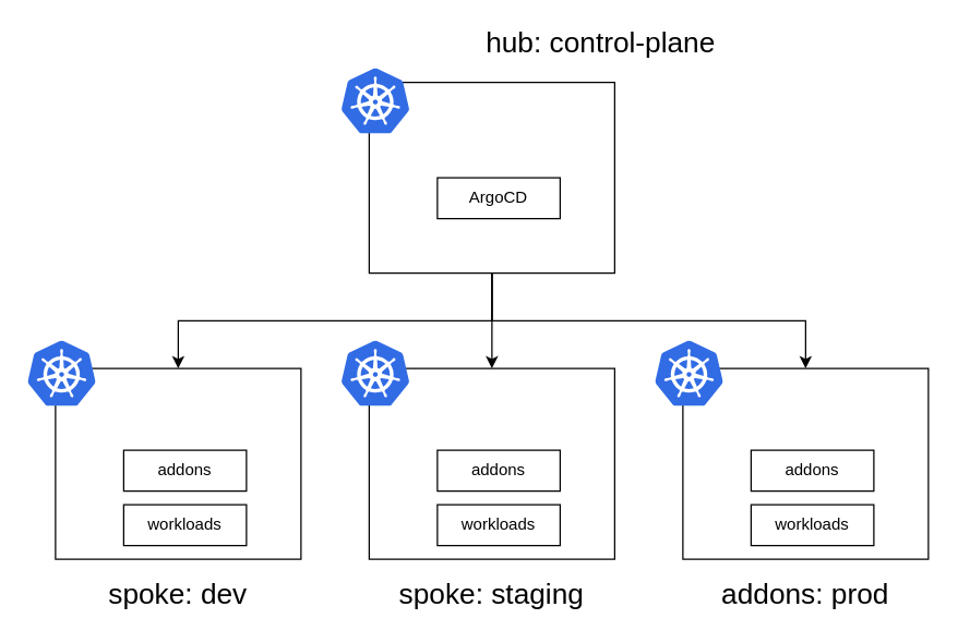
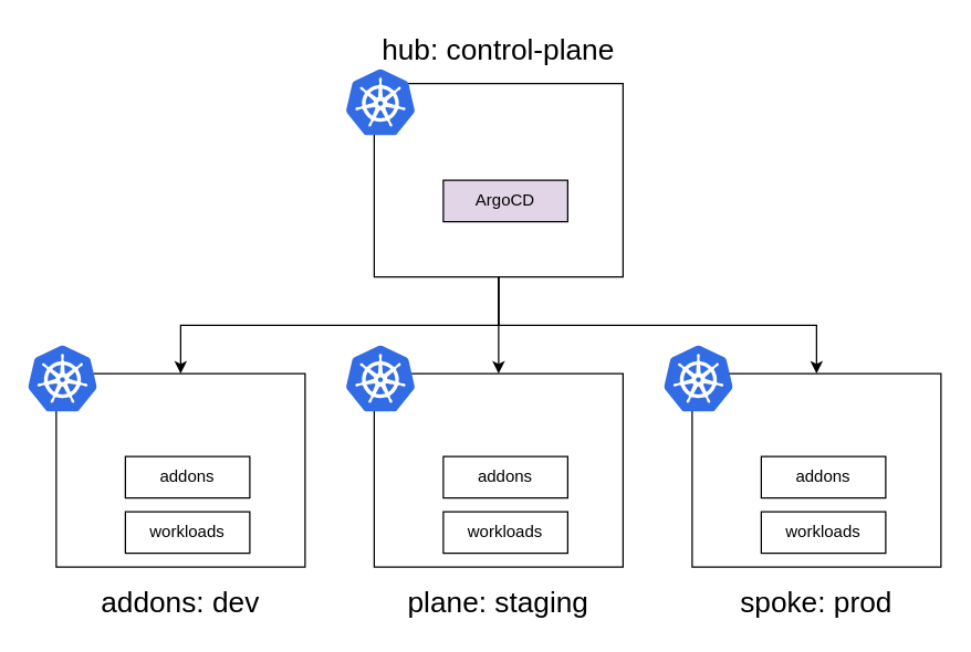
  <mxCell id="0" />
  <mxCell id="1" parent="0" />
  <mxCell id="2" value="" style="rounded=0;whiteSpace=wrap;html=1;" parent="1" vertex="1"><mxGeometry x="40" y="270" width="180" height="140" as="geometry" /></mxCell>
  <mxCell id="3" value="addons" style="rounded=0;whiteSpace=wrap;html=1;" parent="1" vertex="1"><mxGeometry x="90" y="330" width="90" height="30" as="geometry" /></mxCell>
  <mxCell id="4" value="workloads" style="rounded=0;whiteSpace=wrap;html=1;" parent="1" vertex="1"><mxGeometry x="90" y="370" width="90" height="30" as="geometry" /></mxCell>
  <mxCell id="5" style="edgeStyle=orthogonalEdgeStyle;rounded=0;orthogonalLoop=1;jettySize=auto;html=1;entryX=0.5;entryY=0;entryDx=0;entryDy=0;fontSize=21;exitX=0.5;exitY=1;exitDx=0;exitDy=0;" parent="1" source="8" target="2" edge="1"><mxGeometry relative="1" as="geometry" /></mxCell>
  <mxCell id="6" style="edgeStyle=orthogonalEdgeStyle;rounded=0;orthogonalLoop=1;jettySize=auto;html=1;entryX=0.5;entryY=0;entryDx=0;entryDy=0;fontSize=21;" parent="1" source="8" target="9" edge="1"><mxGeometry relative="1" as="geometry" /></mxCell>
  <mxCell id="7" style="edgeStyle=orthogonalEdgeStyle;rounded=0;orthogonalLoop=1;jettySize=auto;html=1;entryX=0.5;entryY=0;entryDx=0;entryDy=0;fontSize=21;exitX=0.5;exitY=1;exitDx=0;exitDy=0;" parent="1" source="8" target="12" edge="1"><mxGeometry relative="1" as="geometry"><mxPoint x="360" y="230" as="sourcePoint" /></mxGeometry></mxCell>
  <mxCell id="8" value="" style="rounded=0;whiteSpace=wrap;html=1;" parent="1" vertex="1"><mxGeometry x="270" y="60" width="180" height="140" as="geometry" /></mxCell>
  <mxCell id="9" value="" style="rounded=0;whiteSpace=wrap;html=1;" parent="1" vertex="1"><mxGeometry x="270" y="270" width="180" height="140" as="geometry" /></mxCell>
  <mxCell id="10" value="addons" style="rounded=0;whiteSpace=wrap;html=1;" parent="1" vertex="1"><mxGeometry x="320" y="330" width="90" height="30" as="geometry" /></mxCell>
  <mxCell id="11" value="workloads" style="rounded=0;whiteSpace=wrap;html=1;" parent="1" vertex="1"><mxGeometry x="320" y="370" width="90" height="30" as="geometry" /></mxCell>
  <mxCell id="12" value="" style="rounded=0;whiteSpace=wrap;html=1;" parent="1" vertex="1"><mxGeometry x="500" y="270" width="180" height="140" as="geometry" /></mxCell>
  <mxCell id="13" value="addons" style="rounded=0;whiteSpace=wrap;html=1;" parent="1" vertex="1"><mxGeometry x="550" y="330" width="90" height="30" as="geometry" /></mxCell>
  <mxCell id="14" value="workloads" style="rounded=0;whiteSpace=wrap;html=1;" parent="1" vertex="1"><mxGeometry x="550" y="370" width="90" height="30" as="geometry" /></mxCell>
- <mxCell id="15" value="hub: control-plane" style="text;html=1;strokeColor=none;fillColor=none;align=center;verticalAlign=middle;whiteSpace=wrap;rounded=0;strokeWidth=2;fontSize=21;" parent="1" vertex="1"><mxGeometry x="350" y="15" width="180" height="30" as="geometry" /></mxCell>
- <mxCell id="16" value="spoke: dev" style="text;html=1;strokeColor=none;fillColor=none;align=center;verticalAlign=middle;whiteSpace=wrap;rounded=0;strokeWidth=2;fontSize=21;" parent="1" vertex="1"><mxGeometry x="40" y="420" width="180" height="30" as="geometry" /></mxCell>
- <mxCell id="17" value="spoke: staging" style="text;html=1;strokeColor=none;fillColor=none;align=center;verticalAlign=middle;whiteSpace=wrap;rounded=0;strokeWidth=2;fontSize=21;" parent="1" vertex="1"><mxGeometry x="270" y="420" width="180" height="30" as="geometry" /></mxCell>
- <mxCell id="18" value="addons: prod" style="text;html=1;strokeColor=none;fillColor=none;align=center;verticalAlign=middle;whiteSpace=wrap;rounded=0;strokeWidth=2;fontSize=21;" parent="1" vertex="1"><mxGeometry x="500" y="420" width="180" height="30" as="geometry" /></mxCell>
- <mxCell id="19" value="ArgoCD" style="rounded=0;whiteSpace=wrap;html=1;" parent="1" vertex="1"><mxGeometry x="320" y="130" width="90" height="30" as="geometry" /></mxCell>
+ <mxCell id="15" value="hub: control-plane" style="text;html=1;strokeColor=none;fillColor=none;align=center;verticalAlign=middle;whiteSpace=wrap;rounded=0;strokeWidth=2;fontSize=21;" parent="1" vertex="1"><mxGeometry x="270" y="20" width="180" height="30" as="geometry" /></mxCell>
+ <mxCell id="16" value="addons: dev" style="text;html=1;strokeColor=none;fillColor=none;align=center;verticalAlign=middle;whiteSpace=wrap;rounded=0;strokeWidth=2;fontSize=21;" parent="1" vertex="1"><mxGeometry x="40" y="420" width="180" height="30" as="geometry" /></mxCell>
+ <mxCell id="17" value="plane: staging" style="text;html=1;strokeColor=none;fillColor=none;align=center;verticalAlign=middle;whiteSpace=wrap;rounded=0;strokeWidth=2;fontSize=21;" parent="1" vertex="1"><mxGeometry x="270" y="420" width="180" height="30" as="geometry" /></mxCell>
+ <mxCell id="18" value="spoke: prod" style="text;html=1;strokeColor=none;fillColor=none;align=center;verticalAlign=middle;whiteSpace=wrap;rounded=0;strokeWidth=2;fontSize=21;" parent="1" vertex="1"><mxGeometry x="500" y="420" width="180" height="30" as="geometry" /></mxCell>
+ <mxCell id="19" value="ArgoCD" style="rounded=0;whiteSpace=wrap;html=1;fillColor=#e1d5e7;" parent="1" vertex="1"><mxGeometry x="320" y="130" width="90" height="30" as="geometry" /></mxCell>
  <mxCell id="20" value="" style="image;sketch=0;aspect=fixed;html=1;points=[];align=center;fontSize=12;image=img/lib/mscae/Kubernetes.svg;" vertex="1" parent="1"><mxGeometry x="20" y="250" width="50" height="48" as="geometry" /></mxCell>
  <mxCell id="21" value="" style="image;sketch=0;aspect=fixed;html=1;points=[];align=center;fontSize=12;image=img/lib/mscae/Kubernetes.svg;" vertex="1" parent="1"><mxGeometry x="250" y="250" width="50" height="48" as="geometry" /></mxCell>
  <mxCell id="22" value="" style="image;sketch=0;aspect=fixed;html=1;points=[];align=center;fontSize=12;image=img/lib/mscae/Kubernetes.svg;" vertex="1" parent="1"><mxGeometry x="480" y="250" width="50" height="48" as="geometry" /></mxCell>
  <mxCell id="23" value="" style="image;sketch=0;aspect=fixed;html=1;points=[];align=center;fontSize=12;image=img/lib/mscae/Kubernetes.svg;" vertex="1" parent="1"><mxGeometry x="250" y="50" width="50" height="48" as="geometry" /></mxCell>
